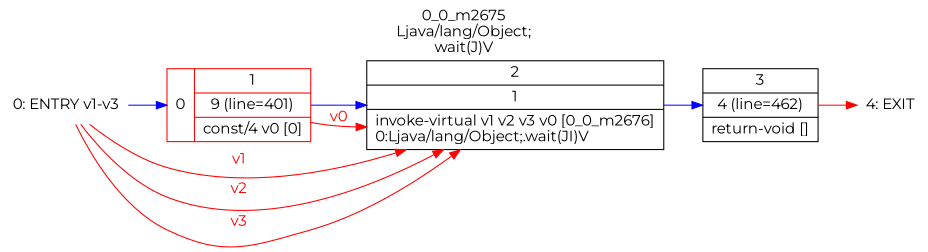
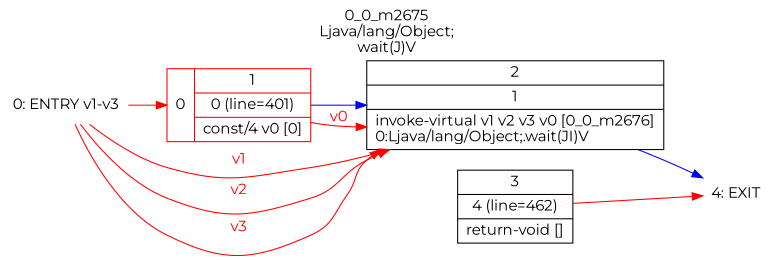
  digraph {
    fontname=Montserrat
    label="0_0_m2675\nLjava/lang/Object;\nwait(J)V"
    labelloc=t
    rankdir=LR
    node [fontname=Montserrat shape=record]
    edge [color=red fontcolor=blue fontname=Montserrat]
    n1 [label="0: ENTRY v1-v3" shape=plaintext]
-   n2 [color=red label="{0|{1|9 (line=401)|const/4 v0 [0]\l}}"]
+   n2 [color=red label="{0|{1|0 (line=401)|const/4 v0 [0]\l}}"]
    n3 [label="2|1|invoke-virtual v1 v2 v3 v0 [0_0_m2676]\l0:Ljava/lang/Object;.wait(JI)V\l"]
    n4 [label="3|4 (line=462)|return-void []\l"]
    n5 [label="4: EXIT" shape=plaintext]
-   n1 -> n2 [color=blue weight=100]
+   n1 -> n2 [weight=100]
    n1 -> n3 [fontcolor=red label=v1]
    n1 -> n3 [fontcolor=red label=v2]
    n1 -> n3 [fontcolor=red label=v3]
    n2 -> n3 [color=blue weight=100]
    n2 -> n3 [fontcolor=red label=v0]
-   n3 -> n4 [color=blue weight=100]
+   n3 -> n5 [color=blue weight=100]
    n4 -> n5 [weight=100]
  }
